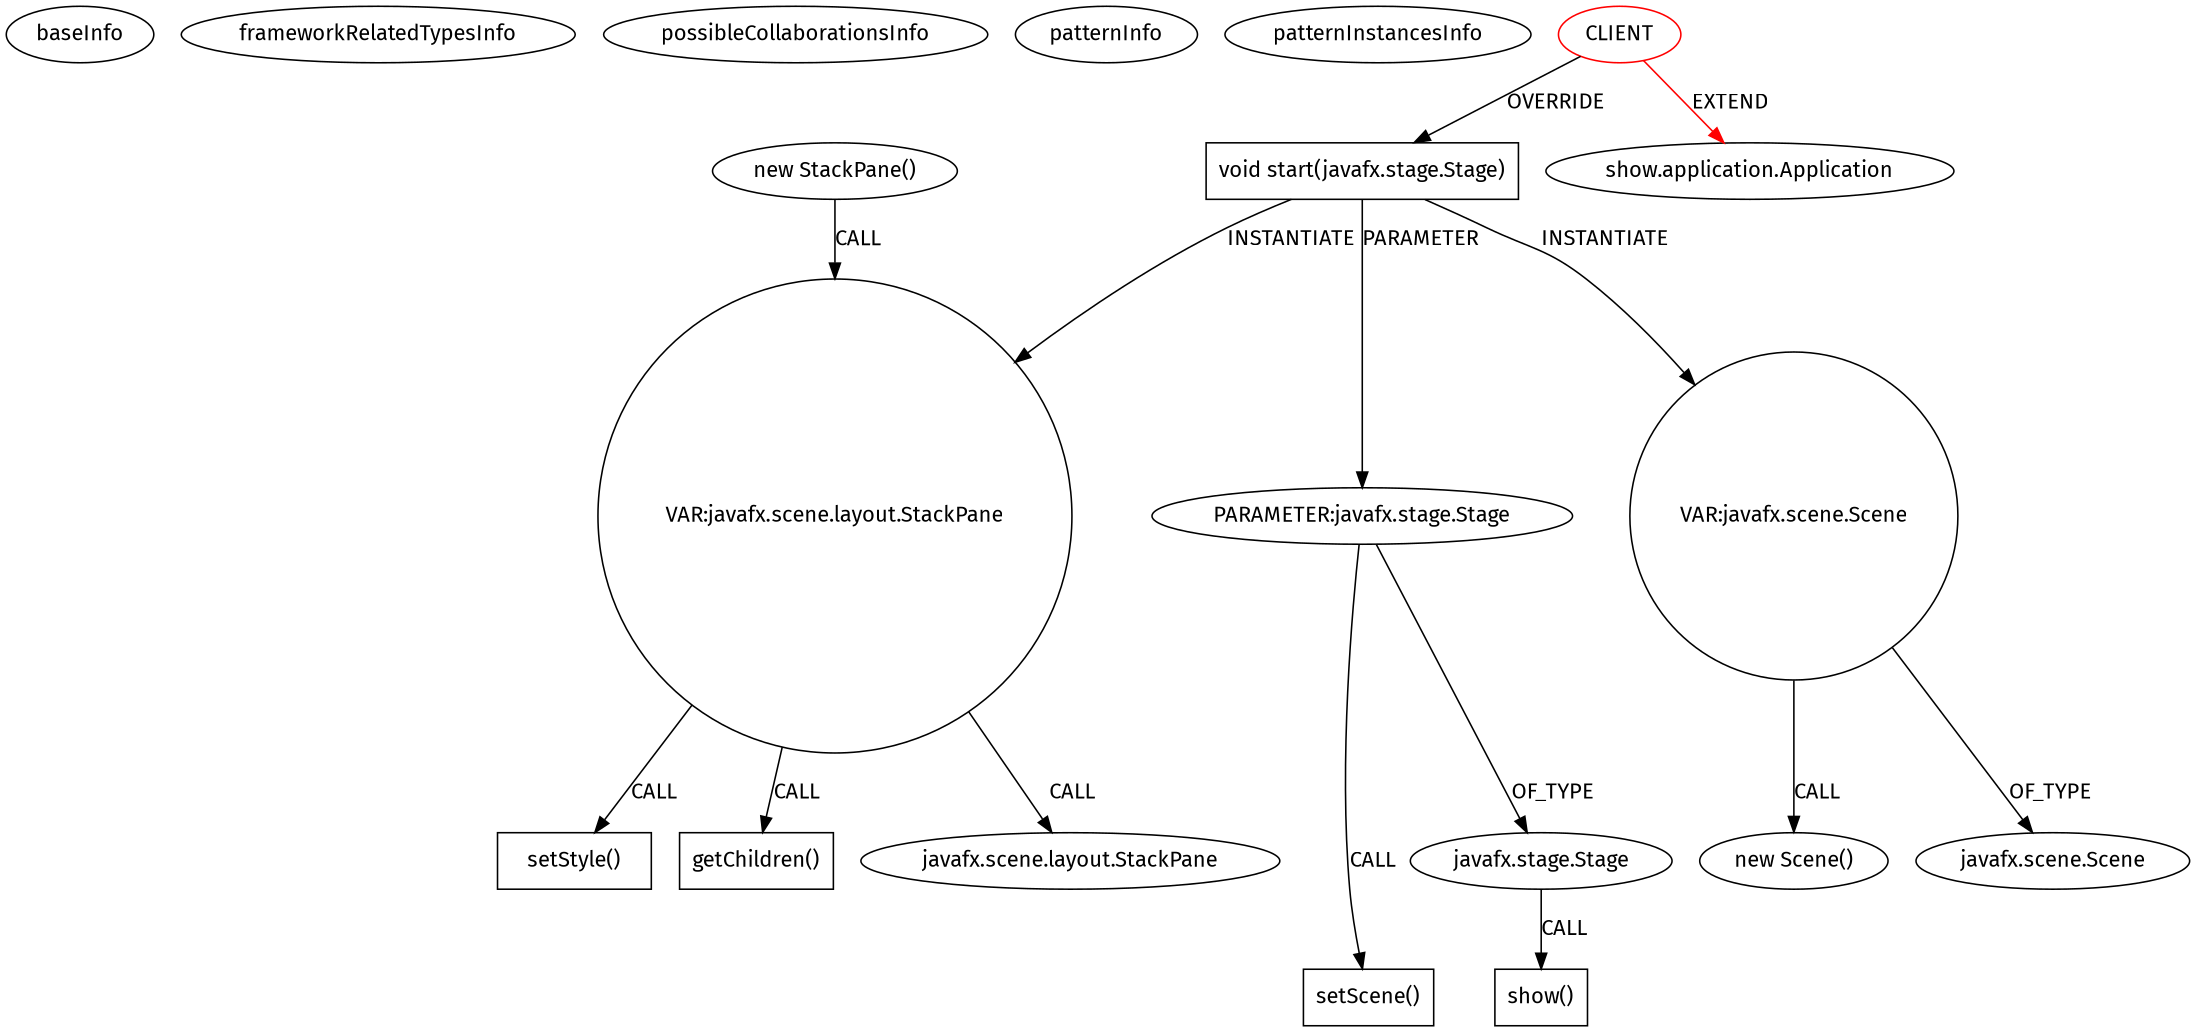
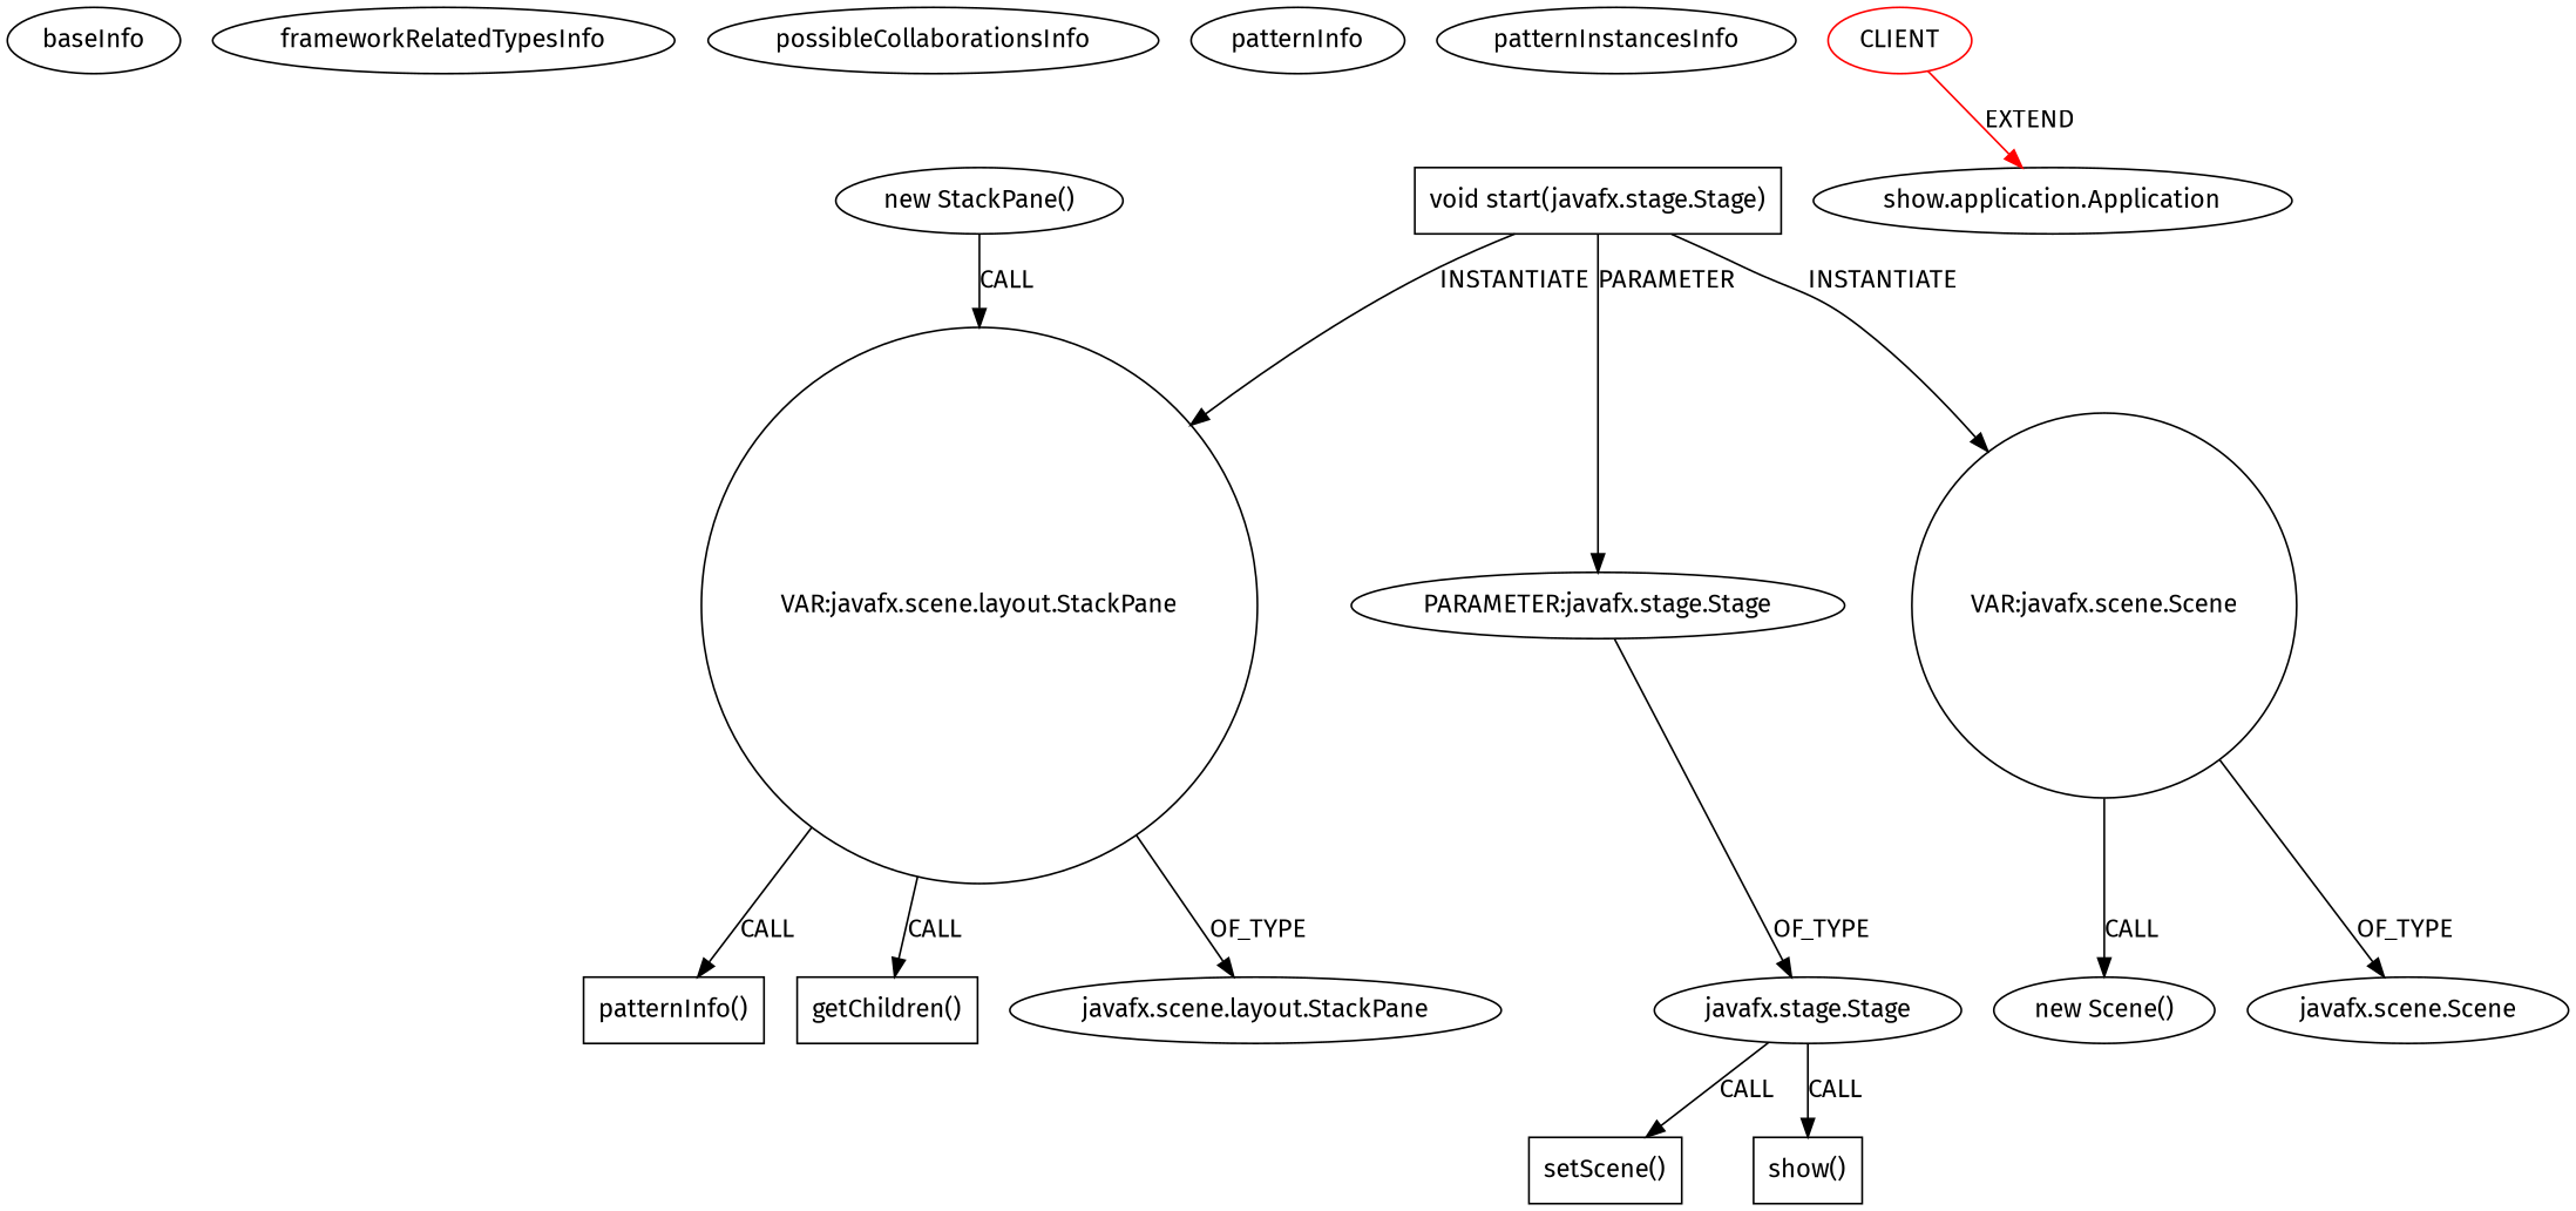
  digraph {
    fontname="Fira Sans"
    node [fontname="Fira Sans" isFrameworkType=false]
    edge [fontname="Fira Sans"]
    baseInfo [category=pattern graphId=1014 isAnonymous=false possibleRelation=false isFrameworkType=""]
    frameworkRelatedTypesInfo [0="javafx.application.Application" isFrameworkType=""]
    possibleCollaborationsInfo [isFrameworkType=""]
    patternInfo [frequency=2.0 patternRootClient=0 isFrameworkType=""]
    patternInstancesInfo [0="Johnmalc-JavaFX~/Johnmalc-JavaFX/JavaFX-master/src/james/SecondStage.java~SecondStage~679" 1="glurbi-labifx~/glurbi-labifx/labifx-master/src/main/java/glurbi/labifx/Labifx.java~Labifx~2774" isFrameworkType=""]
    n6 [label="new StackPane()" vertexType=CONSTRUCTOR_CALL]
    n7 [label="VAR:javafx.scene.layout.StackPane" shape=circle vertexType=VARIABLE_EXPRESION]
-   n8 [label="setStyle()" shape=box vertexType=INSIDE_CALL]
+   n8 [label="patternInfo()" shape=box vertexType=INSIDE_CALL]
    n9 [label="getChildren()" shape=box vertexType=INSIDE_CALL]
    n10 [label="javafx.scene.layout.StackPane" vertexType=FRAMEWORK_CLASS_TYPE]
    n11 [label="void start(javafx.stage.Stage)" shape=box vertexType=OVERRIDING_METHOD_DECLARATION]
    n12 [label="PARAMETER:javafx.stage.Stage" vertexType=PARAMETER_DECLARATION]
    n13 [label="VAR:javafx.scene.Scene" shape=circle vertexType=VARIABLE_EXPRESION]
    n14 [label="javafx.stage.Stage" vertexType=FRAMEWORK_CLASS_TYPE]
    n15 [label="setScene()" shape=box vertexType=INSIDE_CALL]
    n16 [label="new Scene()" vertexType=CONSTRUCTOR_CALL]
    n17 [label="javafx.scene.Scene" vertexType=FRAMEWORK_CLASS_TYPE]
    n18 [color=red label=CLIENT vertexType=ROOT_CLIENT_CLASS_DECLARATION]
    n19 [label="show.application.Application" vertexType=FRAMEWORK_CLASS_TYPE]
    n20 [label="show()" shape=box vertexType=INSIDE_CALL]
    n6 -> n7 [label=CALL]
    n7 -> n8 [label=CALL]
    n7 -> n9 [label=CALL]
-   n7 -> n10 [label=CALL]
+   n7 -> n10 [label=OF_TYPE]
    n11 -> n7 [label=INSTANTIATE]
    n11 -> n12 [label=PARAMETER]
    n11 -> n13 [label=INSTANTIATE]
    n12 -> n14 [label=OF_TYPE]
-   n12 -> n15 [label=CALL]
+   n14 -> n15 [label=CALL]
    n13 -> n16 [label=CALL]
    n13 -> n17 [label=OF_TYPE]
    n14 -> n20 [label=CALL]
-   n18 -> n11 [label=OVERRIDE]
    n18 -> n19 [color=red label=EXTEND]
  }
